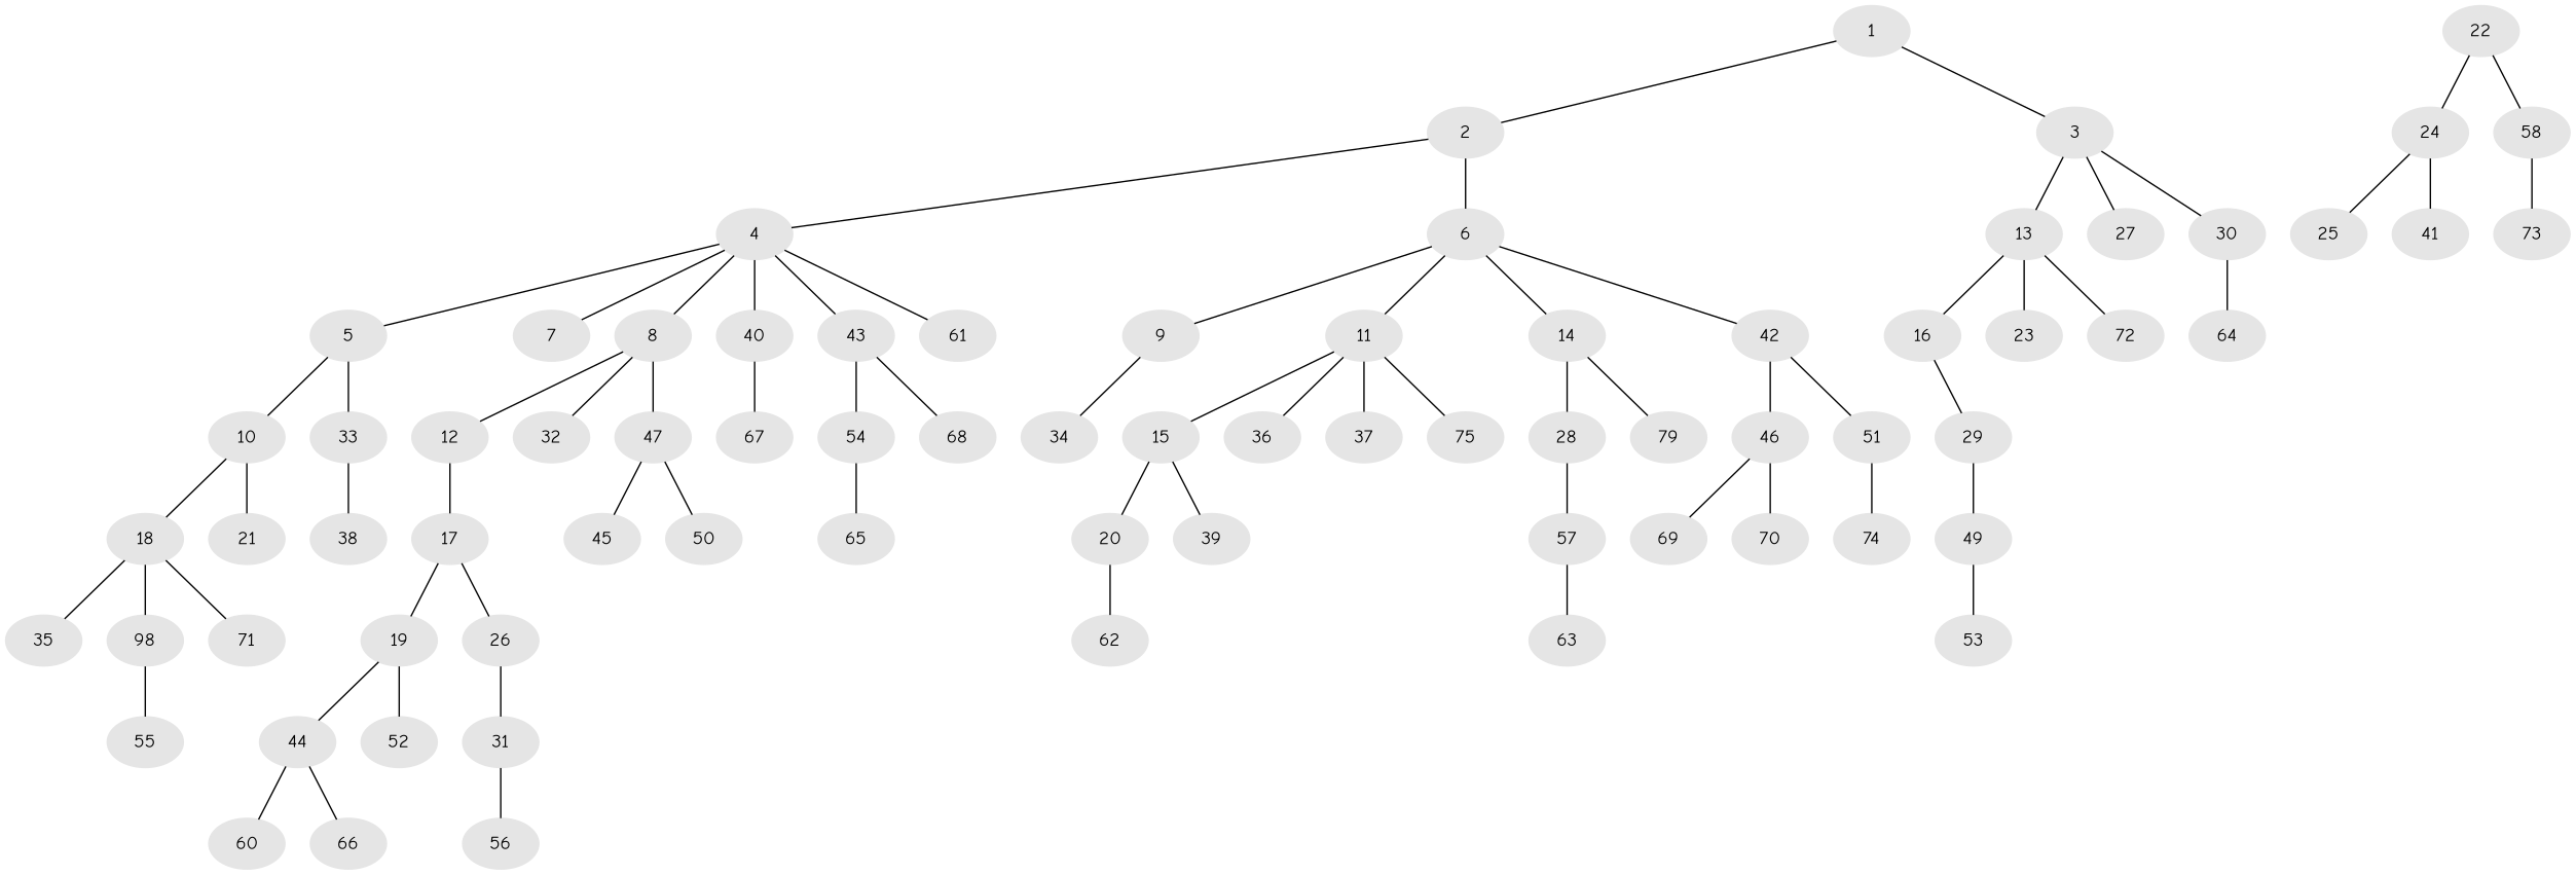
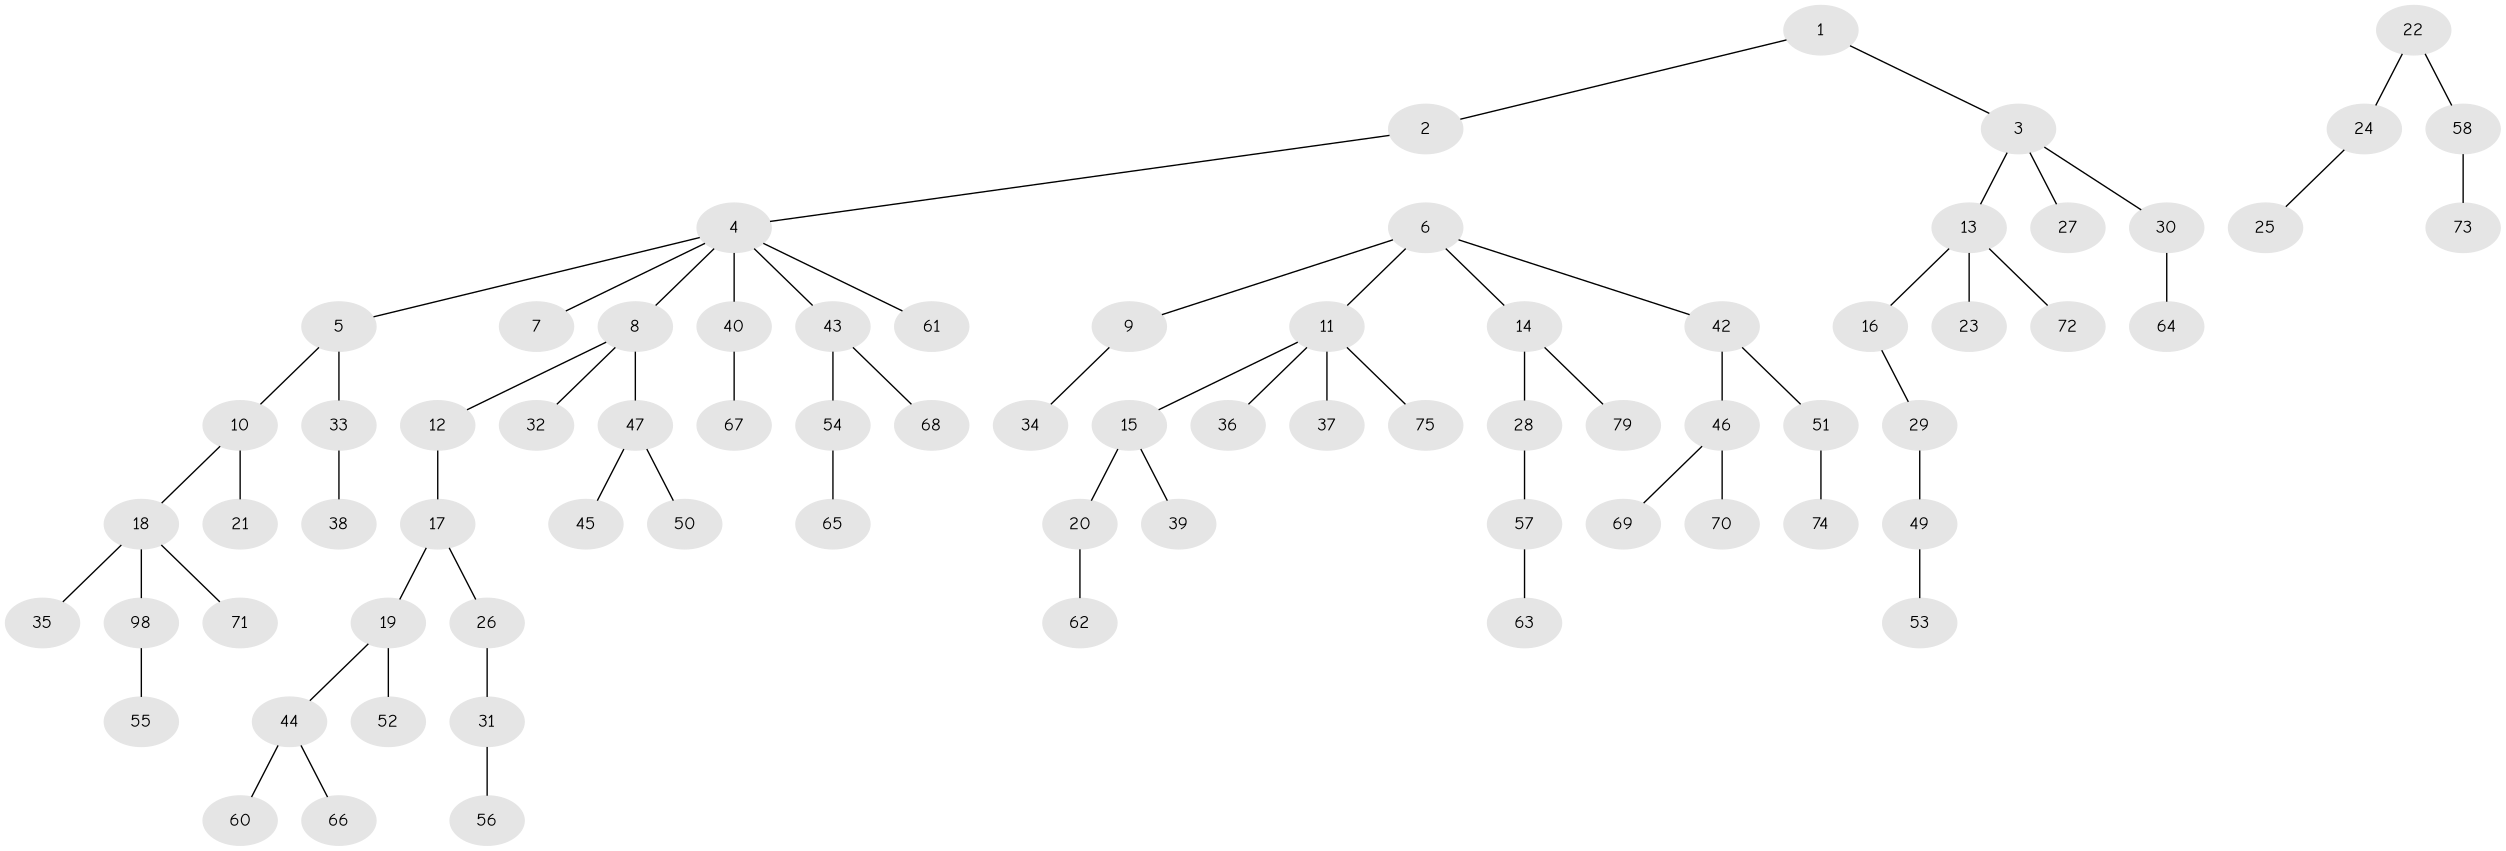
  graph {
    fontname="Comic Neue"
    node [color=gray90 fontname="Comic Neue" style=filled]
    edge [fontname="Comic Neue"]
    1
    2
    3
    4
    6
    13
    27
    30
    5
    7
    8
    40
    43
    61
    9
    11
    14
    42
    16
    23
    72
    64
    10
    33
    12
    32
    47
    67
    54
    68
    18
    21
    38
    34
    15
    36
    37
    75
    28
    n40 [label=79]
    46
    51
    17
    45
    50
    35
    n47 [label=98]
    71
    20
    39
    19
    26
    29
    57
    62
    22
    24
    58
    49
    44
    52
    31
    55
    60
    66
    25
-   41
    73
    56
    63
    53
    69
    70
    74
    65
    1 -- 2
    1 -- 3
    2 -- 4
-   2 -- 6
    3 -- 13
    3 -- 27
    3 -- 30
    4 -- 5
    4 -- 7
    4 -- 8
    4 -- 40
    4 -- 43
    4 -- 61
    6 -- 9
    6 -- 11
    6 -- 14
    6 -- 42
    13 -- 16
    13 -- 23
    13 -- 72
    30 -- 64
    5 -- 10
    5 -- 33
    8 -- 12
    8 -- 32
    8 -- 47
    40 -- 67
    43 -- 54
    43 -- 68
    9 -- 34
    11 -- 15
    11 -- 36
    11 -- 37
    11 -- 75
    14 -- 28
    14 -- n40
    42 -- 46
    42 -- 51
    16 -- 29
    10 -- 18
    10 -- 21
    33 -- 38
    12 -- 17
    47 -- 45
    47 -- 50
    54 -- 65
    18 -- 35
    18 -- n47
    18 -- 71
    15 -- 20
    15 -- 39
    28 -- 57
    46 -- 69
    46 -- 70
    51 -- 74
    17 -- 19
    17 -- 26
    n47 -- 55
    20 -- 62
    19 -- 44
    19 -- 52
    26 -- 31
    29 -- 49
    57 -- 63
    22 -- 24
    22 -- 58
    24 -- 25
-   24 -- 41
    58 -- 73
    49 -- 53
    44 -- 60
    44 -- 66
    31 -- 56
  }
